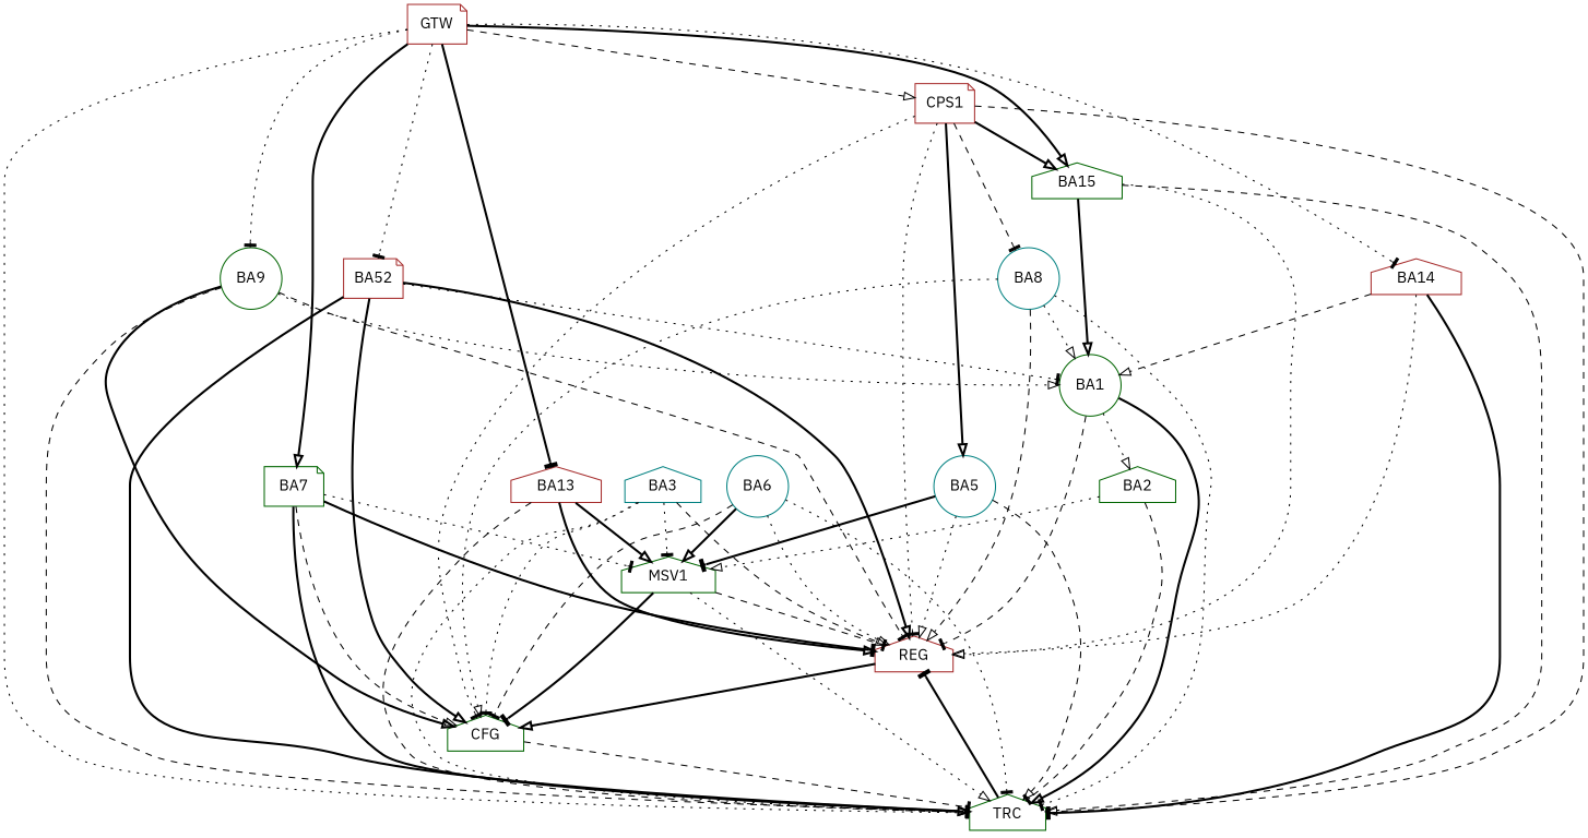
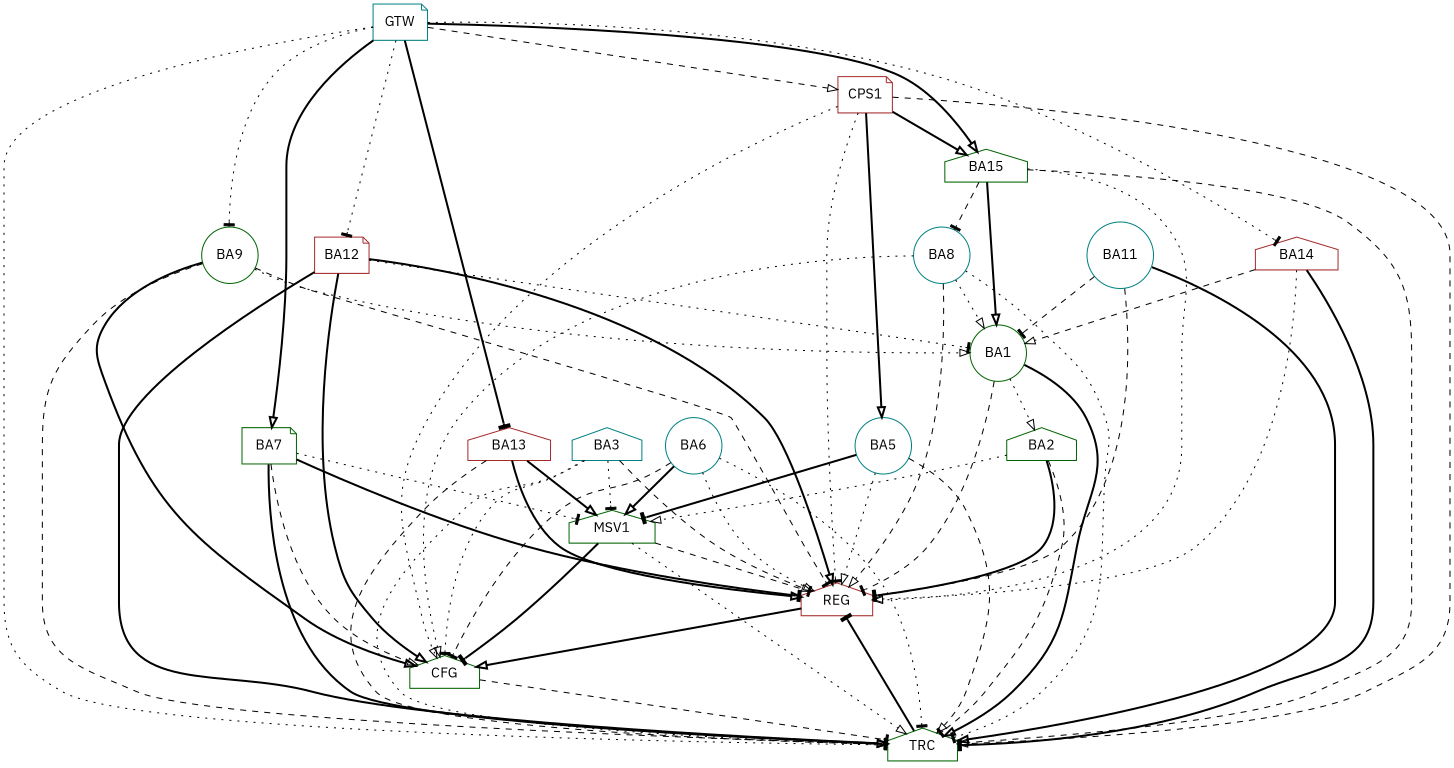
  strict digraph {
    fontname="IBM Plex Sans"
    node [color=darkgreen fontname="IBM Plex Sans" shape=house]
    edge [arrowhead=onormal fontname="IBM Plex Sans" style=dotted]
    n1 [label=BA1 shape=circle]
    n2 [label=BA2]
    n3 [color=brown label=REG]
    n4 [label=TRC]
    n5 [label=MSV1]
    n6 [label=CFG]
    n7 [color=teal label=BA3]
    n8 [color=teal label=BA5 shape=circle]
    n9 [color=teal label=BA6 shape=circle]
    n10 [label=BA7 shape=note]
    n11 [color=teal label=BA8 shape=circle]
    n12 [label=BA9 shape=circle]
-   n14 [color=brown label=BA52 shape=note]
+   n13 [color=teal label=BA11 shape=circle]
+   n14 [color=brown label=BA12 shape=note]
    n15 [color=brown label=BA13]
    n16 [color=brown label=BA14]
    n17 [label=BA15]
    n18 [color=brown label=CPS1 shape=note]
-   n19 [color=brown label=GTW shape=note]
+   n19 [color=teal label=GTW shape=note]
    n1 -> n2
    n1 -> n3 [arrowhead=tee style=dashed]
    n1 -> n4 [style=bold]
+   n2 -> n3 [arrowhead=tee style=bold]
    n2 -> n4 [arrowhead=tee style=dashed]
    n2 -> n5
    n3 -> n6 [style=bold]
    n4 -> n3 [arrowhead=tee style=bold]
    n5 -> n3 [arrowhead=tee style=dashed]
    n5 -> n4
    n5 -> n6 [arrowhead=tee style=bold]
    n6 -> n4 [arrowhead=tee style=dashed]
    n7 -> n3 [style=dashed]
    n7 -> n4 [arrowhead=tee]
    n7 -> n5 [arrowhead=tee]
    n7 -> n6 [arrowhead=tee]
    n8 -> n3
    n8 -> n4 [style=dashed]
    n8 -> n5 [arrowhead=tee style=bold]
    n9 -> n3
    n9 -> n4 [arrowhead=tee]
    n9 -> n5 [style=bold]
    n9 -> n6 [arrowhead=tee style=dashed]
    n10 -> n3 [arrowhead=tee style=bold]
    n10 -> n4 [arrowhead=tee style=bold]
    n10 -> n5 [arrowhead=tee]
    n10 -> n6 [style=dashed]
    n11 -> n1
    n11 -> n3 [style=dashed]
    n11 -> n4 [arrowhead=tee]
    n11 -> n6
    n12 -> n1
    n12 -> n3 [arrowhead=tee style=dashed]
    n12 -> n4 [style=dashed]
    n12 -> n6 [style=bold]
+   n13 -> n1 [arrowhead=tee style=dashed]
+   n13 -> n3 [arrowhead=tee style=dashed]
+   n13 -> n4 [style=bold]
    n14 -> n1 [arrowhead=tee]
    n14 -> n3 [style=bold]
    n14 -> n4 [style=bold]
    n14 -> n6 [style=bold]
    n15 -> n3 [style=bold]
    n15 -> n4 [arrowhead=tee style=dashed]
    n15 -> n5 [style=bold]
    n16 -> n1 [style=dashed]
    n16 -> n3
    n16 -> n4 [arrowhead=tee style=bold]
    n17 -> n1 [style=bold]
    n17 -> n3
    n17 -> n4 [style=dashed]
    n18 -> n3 [arrowhead=tee]
    n18 -> n4 [style=dashed]
-   n18 -> n6 [arrowhead=tee]
+   n18 -> n6
    n18 -> n8 [style=bold]
-   n18 -> n11 [arrowhead=tee style=dashed]
+   n17 -> n11 [arrowhead=tee style=dashed]
    n18 -> n17 [style=bold]
    n19 -> n4 [arrowhead=tee]
    n19 -> n10 [style=bold]
    n19 -> n12 [arrowhead=tee]
    n19 -> n14 [arrowhead=tee]
    n19 -> n15 [arrowhead=tee style=bold]
    n19 -> n16 [arrowhead=tee]
    n19 -> n17 [style=bold]
    n19 -> n18 [style=dashed]
  }
